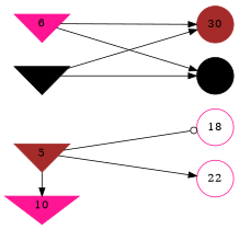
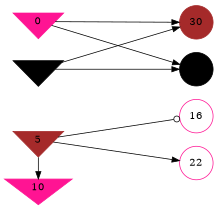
  digraph {
    rankdir=LR
    ranksep=2.0
    node [color=deeppink shape=invtriangle style=filled]
    edge [arrowhead=normal]
    5 [color=brown]
-   6
+   6 [label=0]
    7 [color=black]
    10
-   18 [shape=circle style=""]
+   18 [shape=circle label=16 style=""]
    22 [shape=circle style=""]
    30 [color=brown shape=circle]
    31 [color=black shape=circle]
    subgraph sub_1 {
      rank=same
      5
      6
      7
      10
    }
    subgraph sub_2 {
      rank=same
      18
      22
    }
    subgraph sub_3 {
      rank=same
      30
      31
    }
    5 -> 10
    5 -> 18 [arrowhead=odot]
    5 -> 22
    6 -> 30
    6 -> 31
    7 -> 30
    7 -> 31
  }
